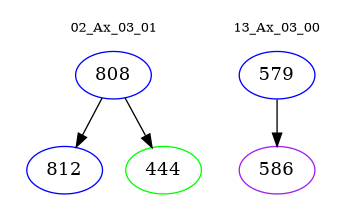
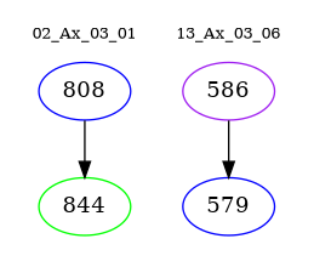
  digraph {
    node [color=blue]
    edge [color=black]
    n1 [label=808]
-   n2 [label=812]
-   n3 [color=green label=444]
+   n3 [color=green label=844]
    n4 [label=579]
    n5 [color=purple label=586]
    subgraph cluster_1 {
      color=white
      fontsize=10
      label="02_Ax_03_01"
      n1
-     n2
      n3
    }
    subgraph cluster_2 {
      color=white
      fontsize=10
-     label="13_Ax_03_00"
+     label="13_Ax_03_06"
      n4
      n5
    }
-   n1 -> n2
    n1 -> n3
-   n4 -> n5
+   n5 -> n4
  }
